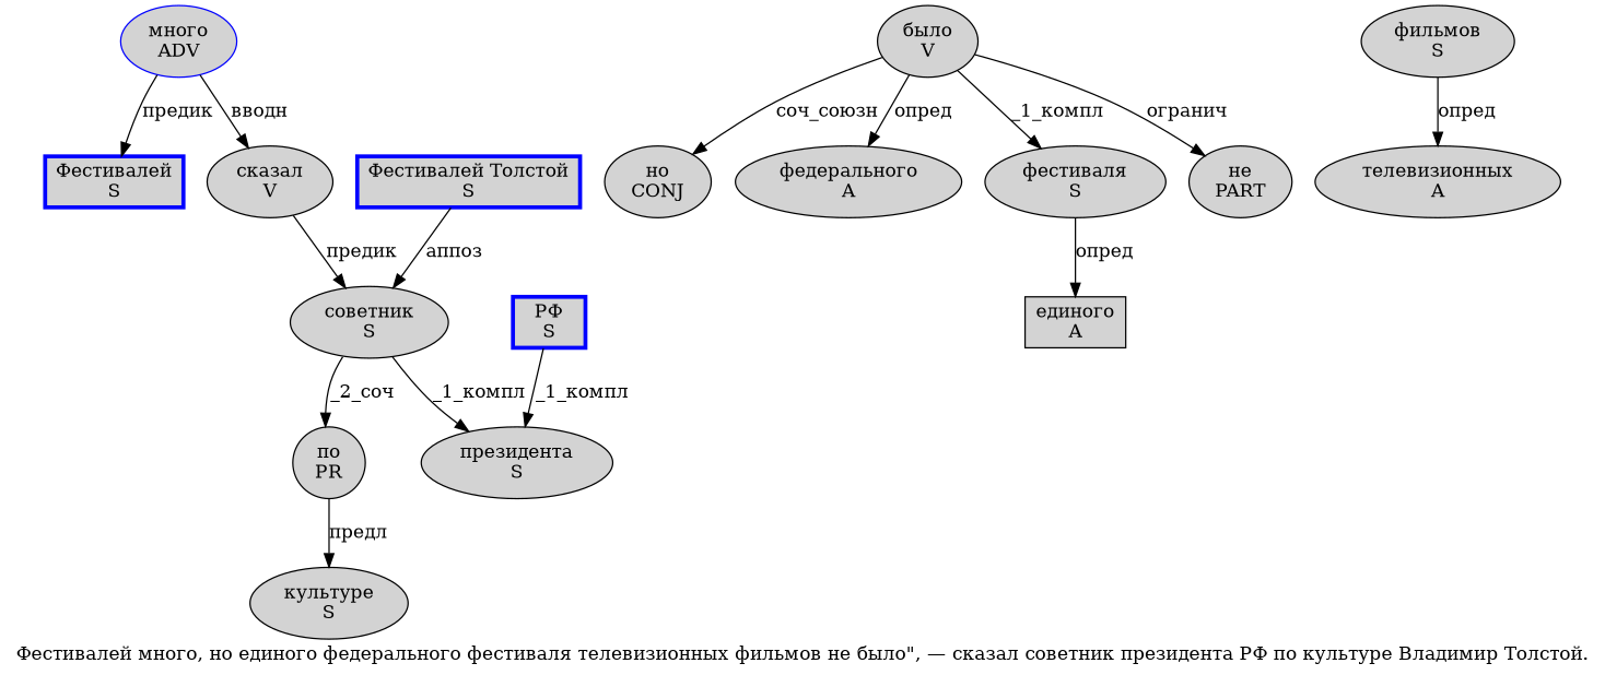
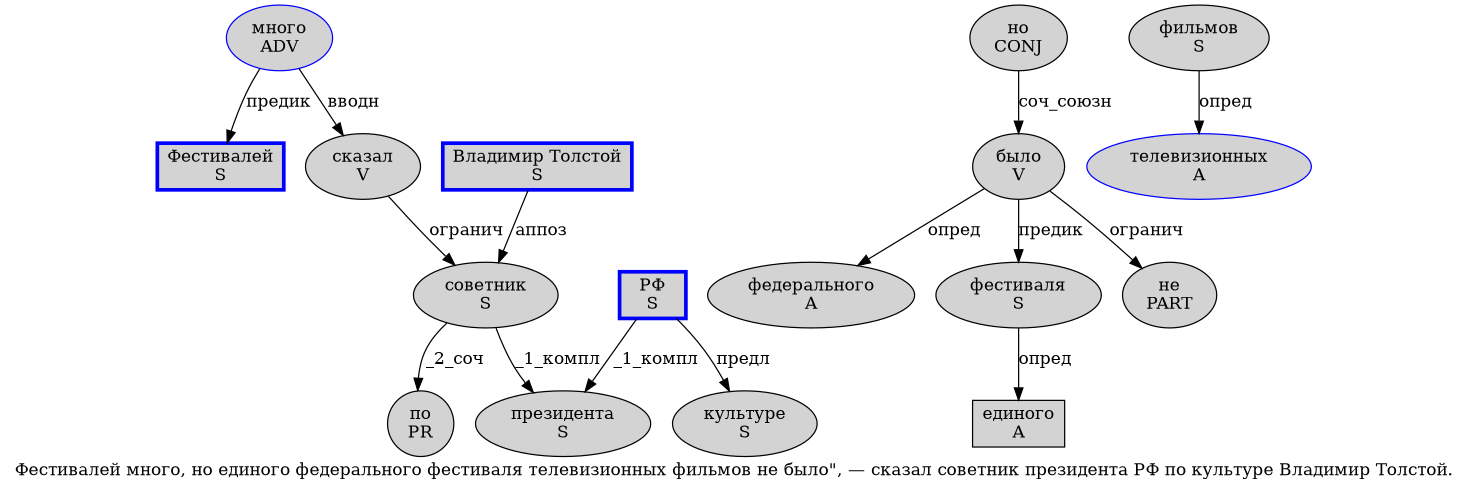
  digraph {
    label="Фестивалей много, но единого федерального фестиваля телевизионных фильмов не было\", — сказал советник президента РФ по культуре Владимир Толстой."
    node [fillcolor=lightgray penwidth=1 shape=ellipse style=filled]
    n1 [color=blue label="Фестивалей\nS" penwidth=3 shape=box]
    n2 [color=blue label="много\nADV"]
    n3 [label="сказал\nV"]
    n4 [label="но\nCONJ"]
    n5 [label="было\nV"]
    n6 [label="советник\nS"]
    n7 [label="федерального\nA"]
    n8 [label="фестиваля\nS"]
    n9 [label="не\nPART"]
    n10 [label="единого\nA" shape=box]
    n11 [label="фильмов\nS"]
-   n12 [label="телевизионных\nA"]
+   n12 [label="телевизионных\nA" color=blue]
    n13 [label="президента\nS"]
    n14 [label="по\nPR"]
    n15 [label="культуре\nS"]
-   n16 [color=blue label="Фестивалей Толстой\nS" penwidth=3 shape=box]
+   n16 [color=blue label="Владимир Толстой\nS" penwidth=3 shape=box]
    n17 [color=blue label="РФ\nS" penwidth=3 shape=box]
    n2 -> n1 [label="предик"]
    n2 -> n3 [label="вводн"]
-   n3 -> n6 [label="предик"]
-   n5 -> n4 [label="соч_союзн"]
+   n3 -> n6 [label="огранич"]
+   n4 -> n5 [label="соч_союзн"]
    n5 -> n7 [label="опред"]
-   n5 -> n8 [label="_1_компл"]
+   n5 -> n8 [label="предик"]
    n5 -> n9 [label="огранич"]
    n6 -> n13 [label="_1_компл"]
    n6 -> n14 [label="_2_соч"]
    n8 -> n10 [label="опред"]
    n11 -> n12 [label="опред"]
-   n14 -> n15 [label="предл"]
+   n17 -> n15 [label="предл"]
    n16 -> n6 [label="аппоз"]
    n17 -> n13 [label="_1_компл"]
  }
